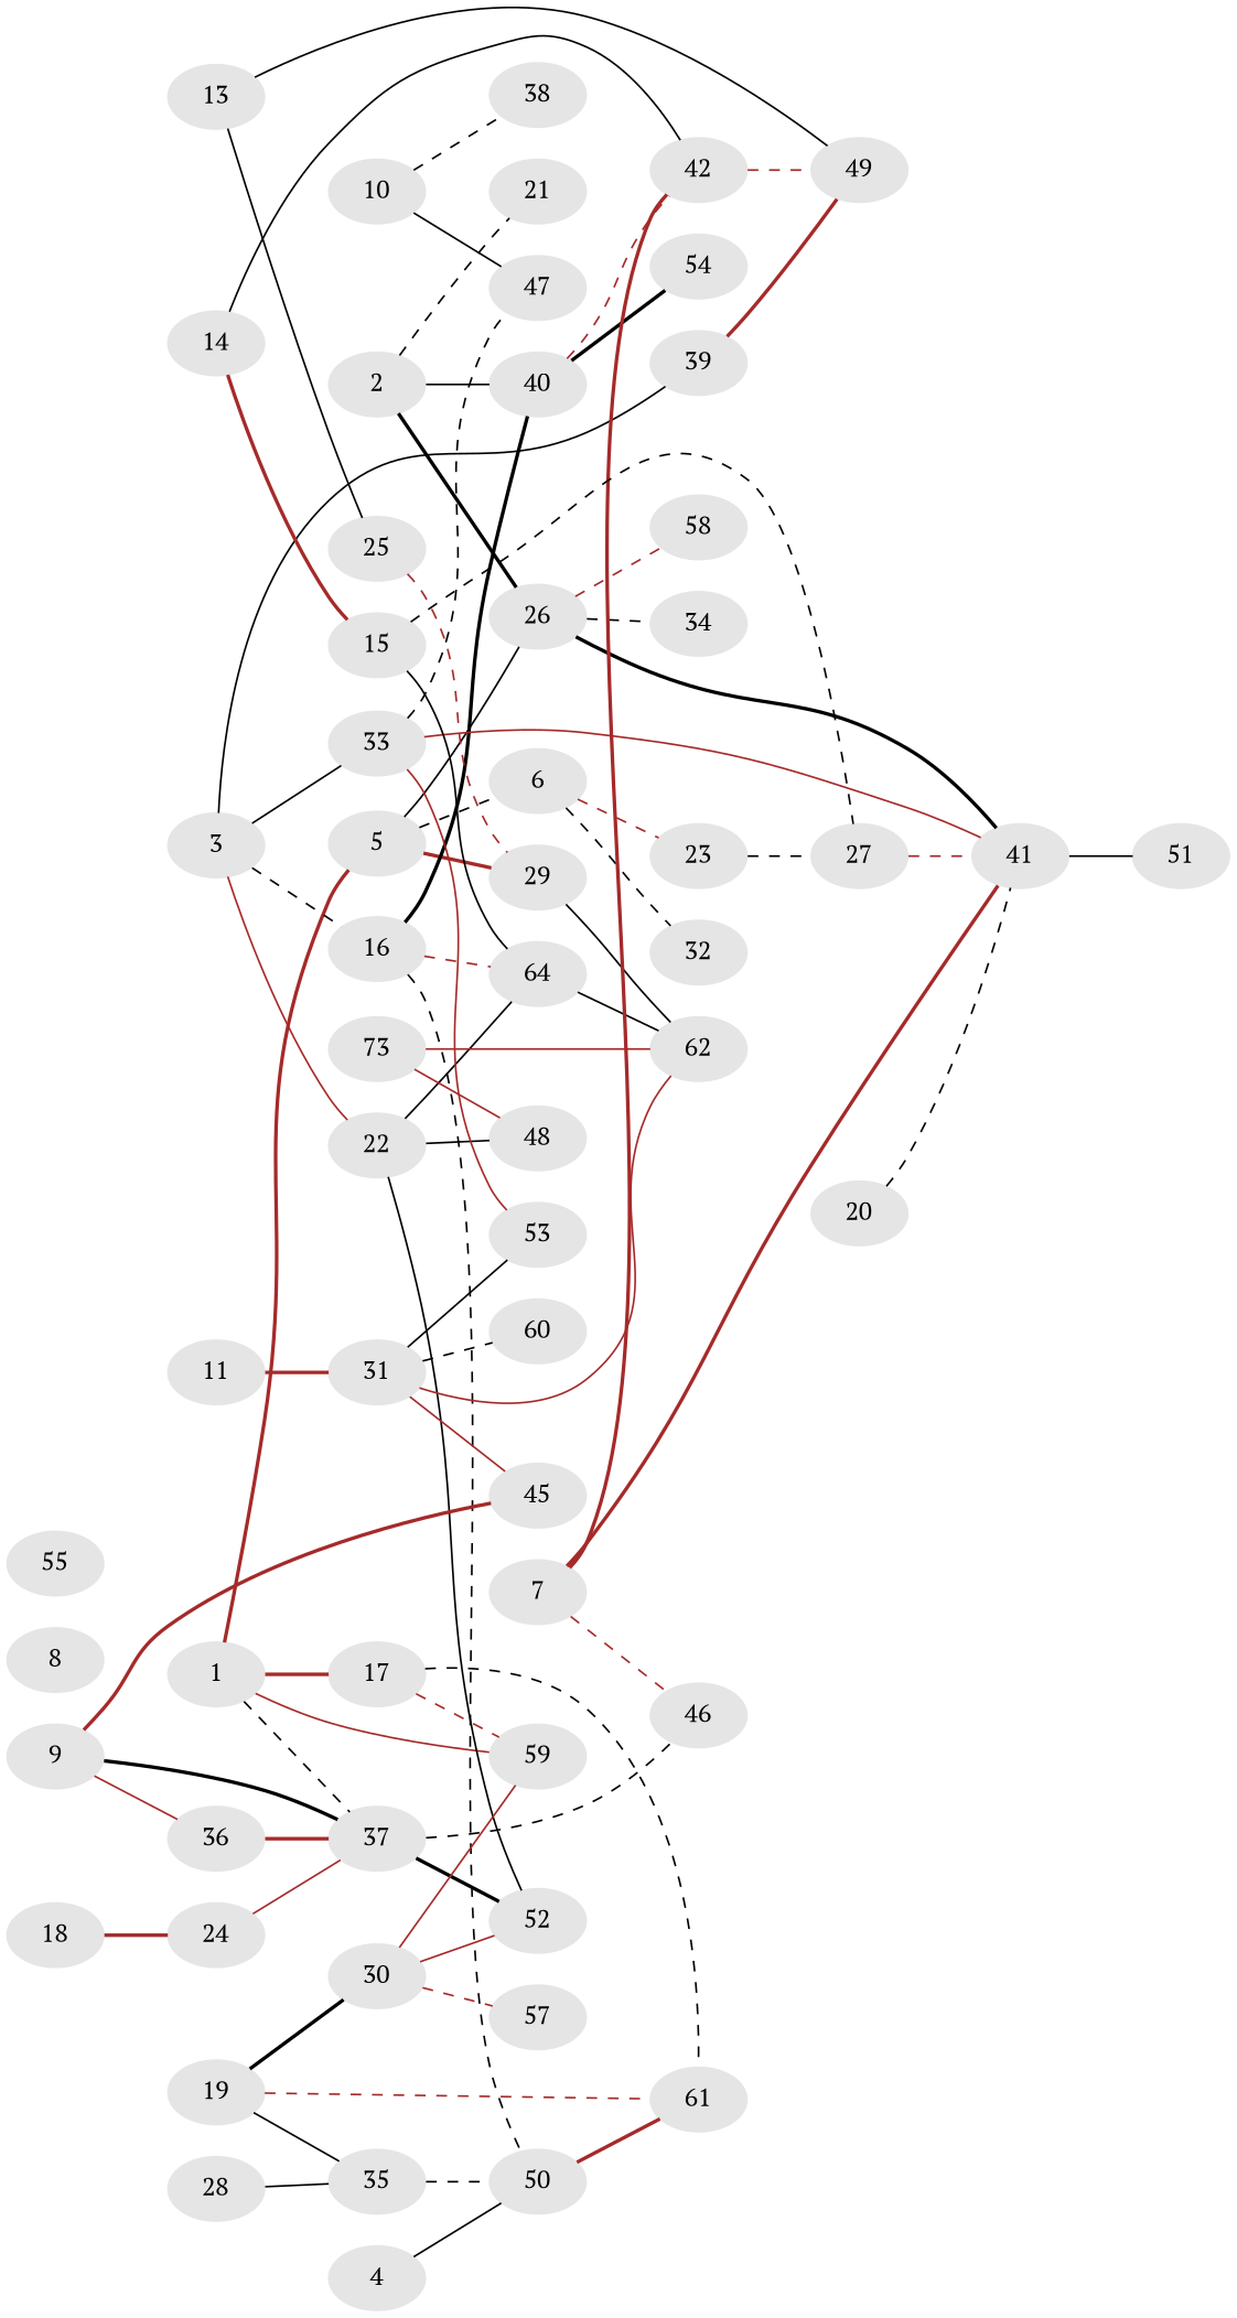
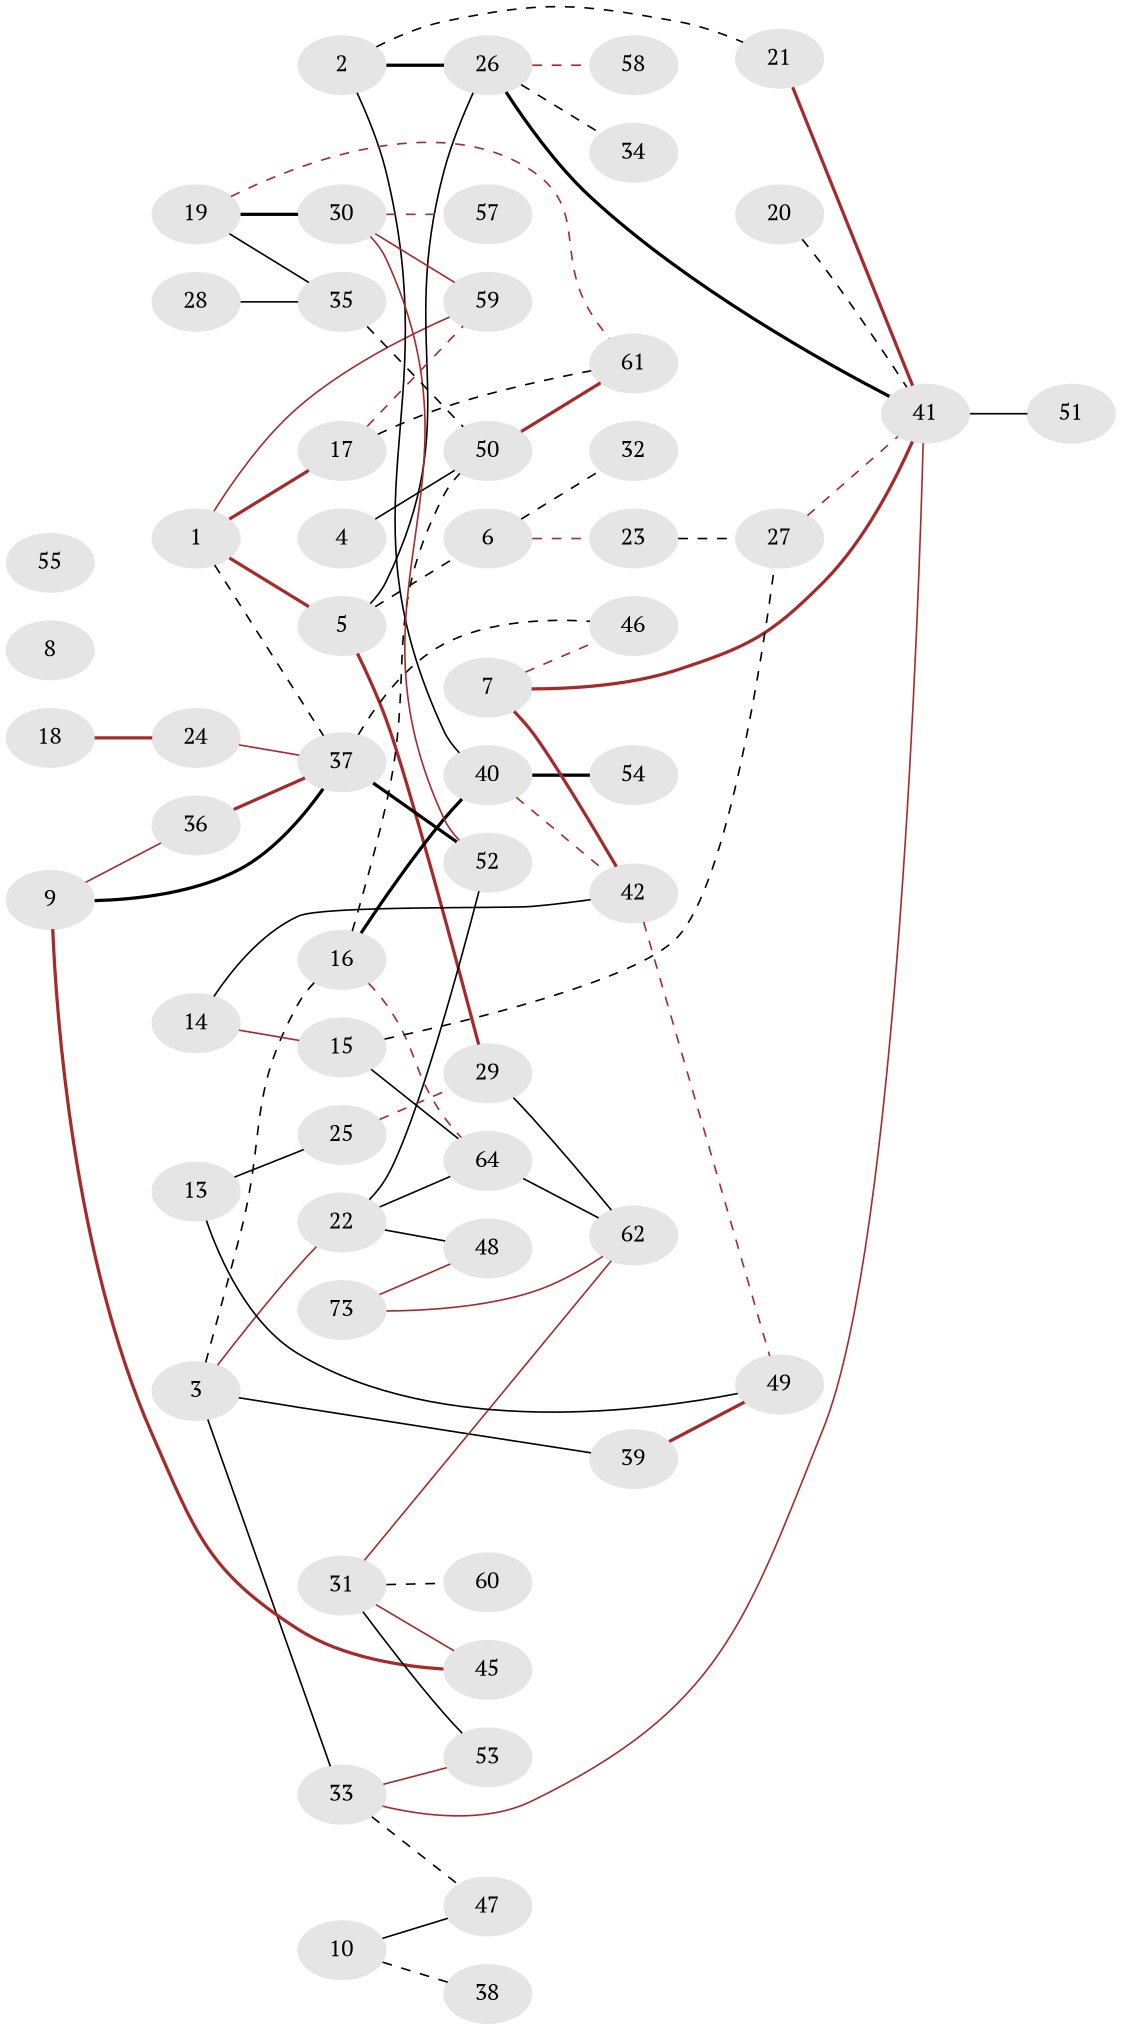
  graph {
    fontname="PT Serif"
    rankdir=LR
    node [color=gray90 fontname="PT Serif" style=filled]
    edge [color=black fontname="PT Serif" style=solid]
    1
    5
    17
    37
    59
    26
    6
    29
    61
    46
    52
    2
    21
    40
    41
    34
    58
    42
    54
    3
    16
    22
    33
    39
    50
    n26 [label=64]
    48
    47
    53
    49
    4
    23
    32
    62
    27
    7
    51
    8
    9
    36
    45
    10
    38
-   11
    31
    60
    25
    13
    14
    15
    18
    24
    19
    30
    35
    57
    20
    28
    n59 [label=73]
    55
    1 -- 5 [color=brown style=bold]
    1 -- 17 [color=brown style=bold]
    1 -- 37 [style=dashed]
    1 -- 59 [color=brown]
    5 -- 26
    5 -- 6 [style=dashed]
    5 -- 29 [color=brown style=bold]
    17 -- 59 [color=brown style=dashed]
    17 -- 61 [style=dashed]
    37 -- 46 [style=dashed]
    37 -- 52 [style=bold]
    26 -- 41 [style=bold]
    26 -- 34 [style=dashed]
    26 -- 58 [color=brown style=dashed]
    6 -- 23 [color=brown style=dashed]
    6 -- 32 [style=dashed]
    29 -- 62
    2 -- 26 [style=bold]
    2 -- 21 [style=dashed]
    2 -- 40
+   21 -- 41 [color=brown style=bold]
    40 -- 42 [color=brown style=dashed]
    40 -- 54 [style=bold]
    41 -- 51
    42 -- 49 [color=brown style=dashed]
    3 -- 16 [style=dashed]
    3 -- 22 [color=brown]
    3 -- 33
    3 -- 39
    16 -- 40 [style=bold]
    16 -- 50 [style=dashed]
    16 -- n26 [color=brown style=dashed]
    22 -- 52
    22 -- n26
    22 -- 48
    33 -- 41 [color=brown]
    33 -- 47 [style=dashed]
    33 -- 53 [color=brown]
    39 -- 49 [color=brown style=bold]
    50 -- 61 [color=brown style=bold]
    n26 -- 62
    4 -- 50
    23 -- 27 [style=dashed]
    27 -- 41 [color=brown style=dashed]
    7 -- 46 [color=brown style=dashed]
    7 -- 41 [color=brown style=bold]
    7 -- 42 [color=brown style=bold]
    9 -- 37 [style=bold]
    9 -- 36 [color=brown]
    9 -- 45 [color=brown style=bold]
    36 -- 37 [color=brown style=bold]
    10 -- 47
    10 -- 38 [style=dashed]
-   11 -- 31 [color=brown style=bold]
    31 -- 53
    31 -- 62 [color=brown]
    31 -- 45 [color=brown]
    31 -- 60 [style=dashed]
    25 -- 29 [color=brown style=dashed]
    13 -- 49
    13 -- 25
    14 -- 42
-   14 -- 15 [color=brown style=bold]
+   14 -- 15 [color=brown]
    15 -- n26
    15 -- 27 [style=dashed]
    18 -- 24 [color=brown style=bold]
    24 -- 37 [color=brown]
    19 -- 61 [color=brown style=dashed]
    19 -- 30 [style=bold]
    19 -- 35
    30 -- 59 [color=brown]
    30 -- 52 [color=brown]
    30 -- 57 [color=brown style=dashed]
    35 -- 50 [style=dashed]
    20 -- 41 [style=dashed]
    28 -- 35
    n59 -- 48 [color=brown]
    n59 -- 62 [color=brown]
  }
